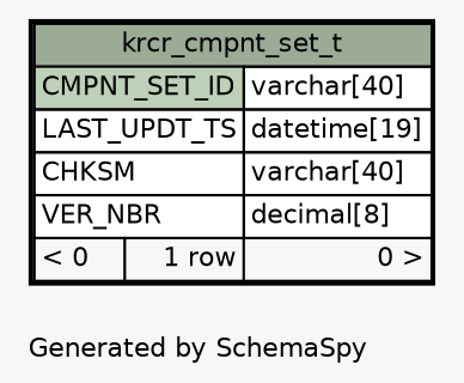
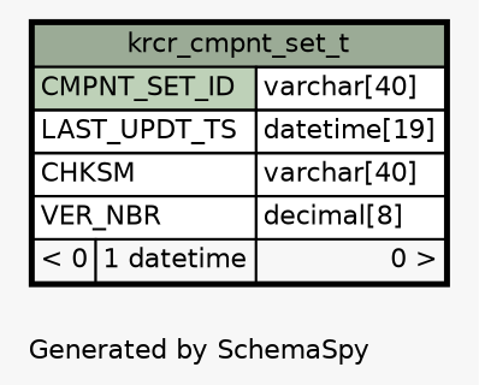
  digraph {
    bgcolor="#f7f7f7"
    fontname=Helvetica
    fontsize=11
    label="\nGenerated by SchemaSpy"
    labeljust=l
    nodesep=0.18
    rankdir=RL
    ranksep=0.46
-   n1 [fontname=Helvetica fontsize=11 label=<     <TABLE BORDER="2" CELLBORDER="1" CELLSPACING="0" BGCOLOR="#ffffff">       <TR><TD COLSPAN="3" BGCOLOR="#9bab96" ALIGN="CENTER">krcr_cmpnt_set_t</TD></TR>       <TR><TD PORT="CMPNT_SET_ID" COLSPAN="2" BGCOLOR="#bed1b8" ALIGN="LEFT">CMPNT_SET_ID</TD><TD PORT="CMPNT_SET_ID.type" ALIGN="LEFT">varchar[40]</TD></TR>       <TR><TD PORT="LAST_UPDT_TS" COLSPAN="2" ALIGN="LEFT">LAST_UPDT_TS</TD><TD PORT="LAST_UPDT_TS.type" ALIGN="LEFT">datetime[19]</TD></TR>       <TR><TD PORT="CHKSM" COLSPAN="2" ALIGN="LEFT">CHKSM</TD><TD PORT="CHKSM.type" ALIGN="LEFT">varchar[40]</TD></TR>       <TR><TD PORT="VER_NBR" COLSPAN="2" ALIGN="LEFT">VER_NBR</TD><TD PORT="VER_NBR.type" ALIGN="LEFT">decimal[8]</TD></TR>       <TR><TD ALIGN="LEFT" BGCOLOR="#f7f7f7">&lt; 0</TD><TD ALIGN="RIGHT" BGCOLOR="#f7f7f7">1 row</TD><TD ALIGN="RIGHT" BGCOLOR="#f7f7f7">0 &gt;</TD></TR>     </TABLE>> shape=plaintext]
+   n1 [fontname=Helvetica fontsize=11 label=<     <TABLE BORDER="2" CELLBORDER="1" CELLSPACING="0" BGCOLOR="#ffffff">       <TR><TD COLSPAN="3" BGCOLOR="#9bab96" ALIGN="CENTER">krcr_cmpnt_set_t</TD></TR>       <TR><TD PORT="CMPNT_SET_ID" COLSPAN="2" BGCOLOR="#bed1b8" ALIGN="LEFT">CMPNT_SET_ID</TD><TD PORT="CMPNT_SET_ID.type" ALIGN="LEFT">varchar[40]</TD></TR>       <TR><TD PORT="LAST_UPDT_TS" COLSPAN="2" ALIGN="LEFT">LAST_UPDT_TS</TD><TD PORT="LAST_UPDT_TS.type" ALIGN="LEFT">datetime[19]</TD></TR>       <TR><TD PORT="CHKSM" COLSPAN="2" ALIGN="LEFT">CHKSM</TD><TD PORT="CHKSM.type" ALIGN="LEFT">varchar[40]</TD></TR>       <TR><TD PORT="VER_NBR" COLSPAN="2" ALIGN="LEFT">VER_NBR</TD><TD PORT="VER_NBR.type" ALIGN="LEFT">decimal[8]</TD></TR>       <TR><TD ALIGN="LEFT" BGCOLOR="#f7f7f7">&lt; 0</TD><TD ALIGN="RIGHT" BGCOLOR="#f7f7f7">1 datetime</TD><TD ALIGN="RIGHT" BGCOLOR="#f7f7f7">0 &gt;</TD></TR>     </TABLE>> shape=plaintext]
  }
